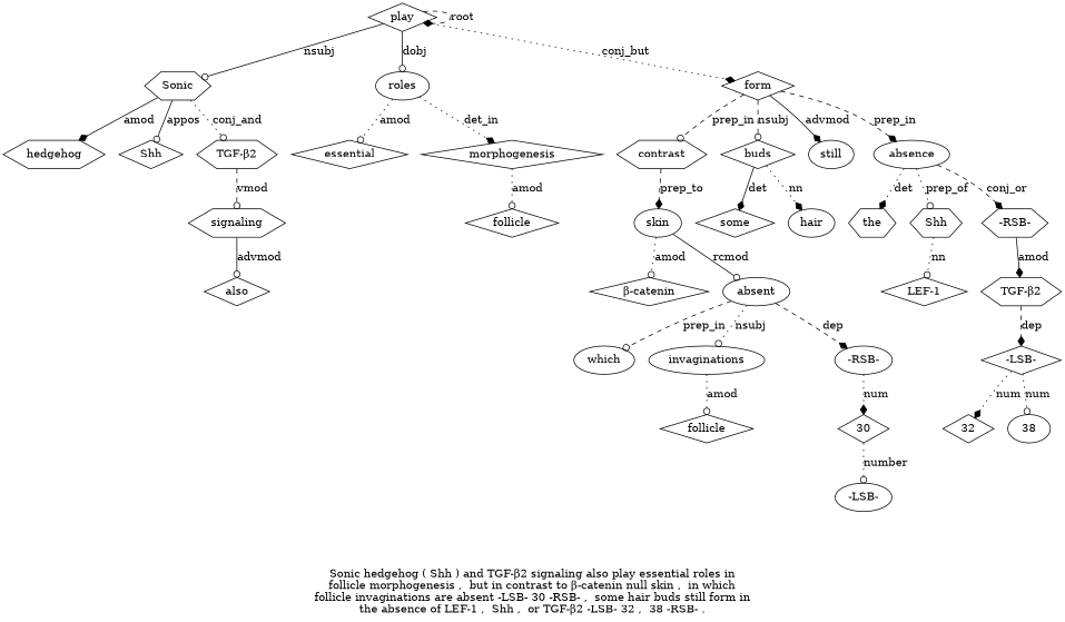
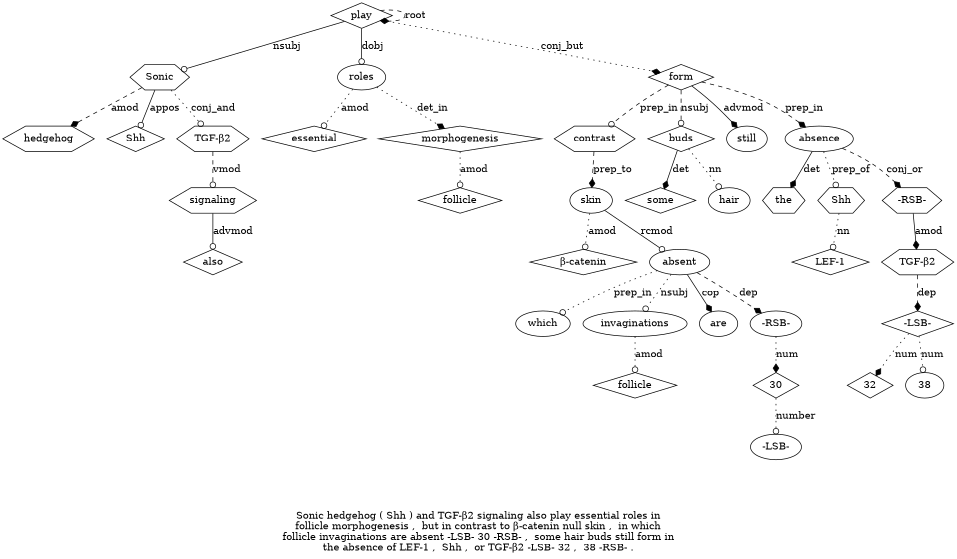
  digraph {
    label="Sonic hedgehog ( Shh ) and TGF-β2 signaling also play essential roles in\nfollicle morphogenesis ,  but in contrast to β-catenin null skin ,  in which\nfollicle invaginations are absent -LSB- 30 -RSB- ,  some hair buds still form in\nthe absence of LEF-1 ,  Shh ,  or TGF-β2 -LSB- 32 ,  38 -RSB- ."
    node [fillcolor=white shape=diamond style=filled]
    edge [arrowhead=odot style=dotted]
    n1 [label=play]
    n2 [label=Sonic shape=hexagon]
    n3 [label=roles shape=ellipse]
    n4 [label=form]
    n5 [label=hedgehog shape=hexagon]
    n6 [label=Shh]
    n7 [label="TGF-β2" shape=hexagon]
    n8 [label=essential]
    n9 [label=morphogenesis]
    n10 [label=contrast shape=hexagon]
    n11 [label=buds]
    n12 [label=still shape=ellipse]
    n13 [label=absence shape=ellipse]
    n14 [label=signaling shape=hexagon]
    n15 [label=also]
    n16 [label=follicle]
    n17 [label=skin shape=ellipse]
    n18 [label=some]
    n19 [label=hair shape=ellipse]
    n20 [label=the shape=hexagon]
    n21 [label=Shh shape=hexagon]
    n22 [label="-RSB-" shape=hexagon]
    n23 [label="β-catenin"]
    n24 [label=absent shape=ellipse]
    n25 [label=which shape=ellipse]
    n26 [label=invaginations shape=ellipse]
+   n27 [label=are shape=ellipse]
    n28 [label="-RSB-" shape=ellipse]
    n29 [label=follicle]
    n30 [label=30]
    n31 [label="-LSB-" shape=ellipse]
    n32 [label="LEF-1"]
    n33 [label="TGF-β2" shape=hexagon]
    n34 [label="-LSB-"]
    n35 [label=32]
    n36 [label=38 shape=ellipse]
    n1 -> n1 [arrowhead=diamond label=root style=dashed]
    n1 -> n2 [label=nsubj style=solid]
    n1 -> n3 [label=dobj style=solid]
    n1 -> n4 [arrowhead=diamond label=conj_but]
-   n2 -> n5 [arrowhead=diamond label=amod style=solid]
+   n2 -> n5 [arrowhead=diamond label=amod style=dashed]
    n2 -> n6 [label=appos style=solid]
    n2 -> n7 [label=conj_and]
    n3 -> n8 [label=amod]
    n3 -> n9 [arrowhead=diamond label=det_in]
    n4 -> n10 [label=prep_in style=dashed]
    n4 -> n11 [label=nsubj style=dashed]
    n4 -> n12 [arrowhead=diamond label=advmod style=solid]
    n4 -> n13 [arrowhead=diamond label=prep_in style=dashed]
    n7 -> n14 [label=vmod style=dashed]
    n9 -> n16 [label=amod]
    n10 -> n17 [arrowhead=diamond label=prep_to style=dashed]
    n11 -> n18 [arrowhead=diamond label=det style=solid]
-   n11 -> n19 [arrowhead=diamond label=nn]
-   n13 -> n20 [arrowhead=diamond label=det]
+   n11 -> n19 [label=nn]
+   n13 -> n20 [arrowhead=diamond label=det style=solid]
    n13 -> n21 [label=prep_of]
    n13 -> n22 [arrowhead=diamond label=conj_or style=dashed]
    n14 -> n15 [label=advmod style=solid]
    n17 -> n23 [label=amod]
    n17 -> n24 [label=rcmod style=solid]
    n21 -> n32 [label=nn]
    n22 -> n33 [arrowhead=diamond label=amod style=solid]
-   n24 -> n25 [label=prep_in style=dashed]
+   n24 -> n25 [label=prep_in]
    n24 -> n26 [label=nsubj]
+   n24 -> n27 [arrowhead=diamond label=cop style=solid]
    n24 -> n28 [arrowhead=diamond label=dep style=dashed]
    n26 -> n29 [label=amod]
    n28 -> n30 [arrowhead=diamond label=num]
    n30 -> n31 [label=number]
    n33 -> n34 [arrowhead=diamond label=dep style=dashed]
    n34 -> n35 [arrowhead=diamond label=num]
    n34 -> n36 [label=num]
  }
